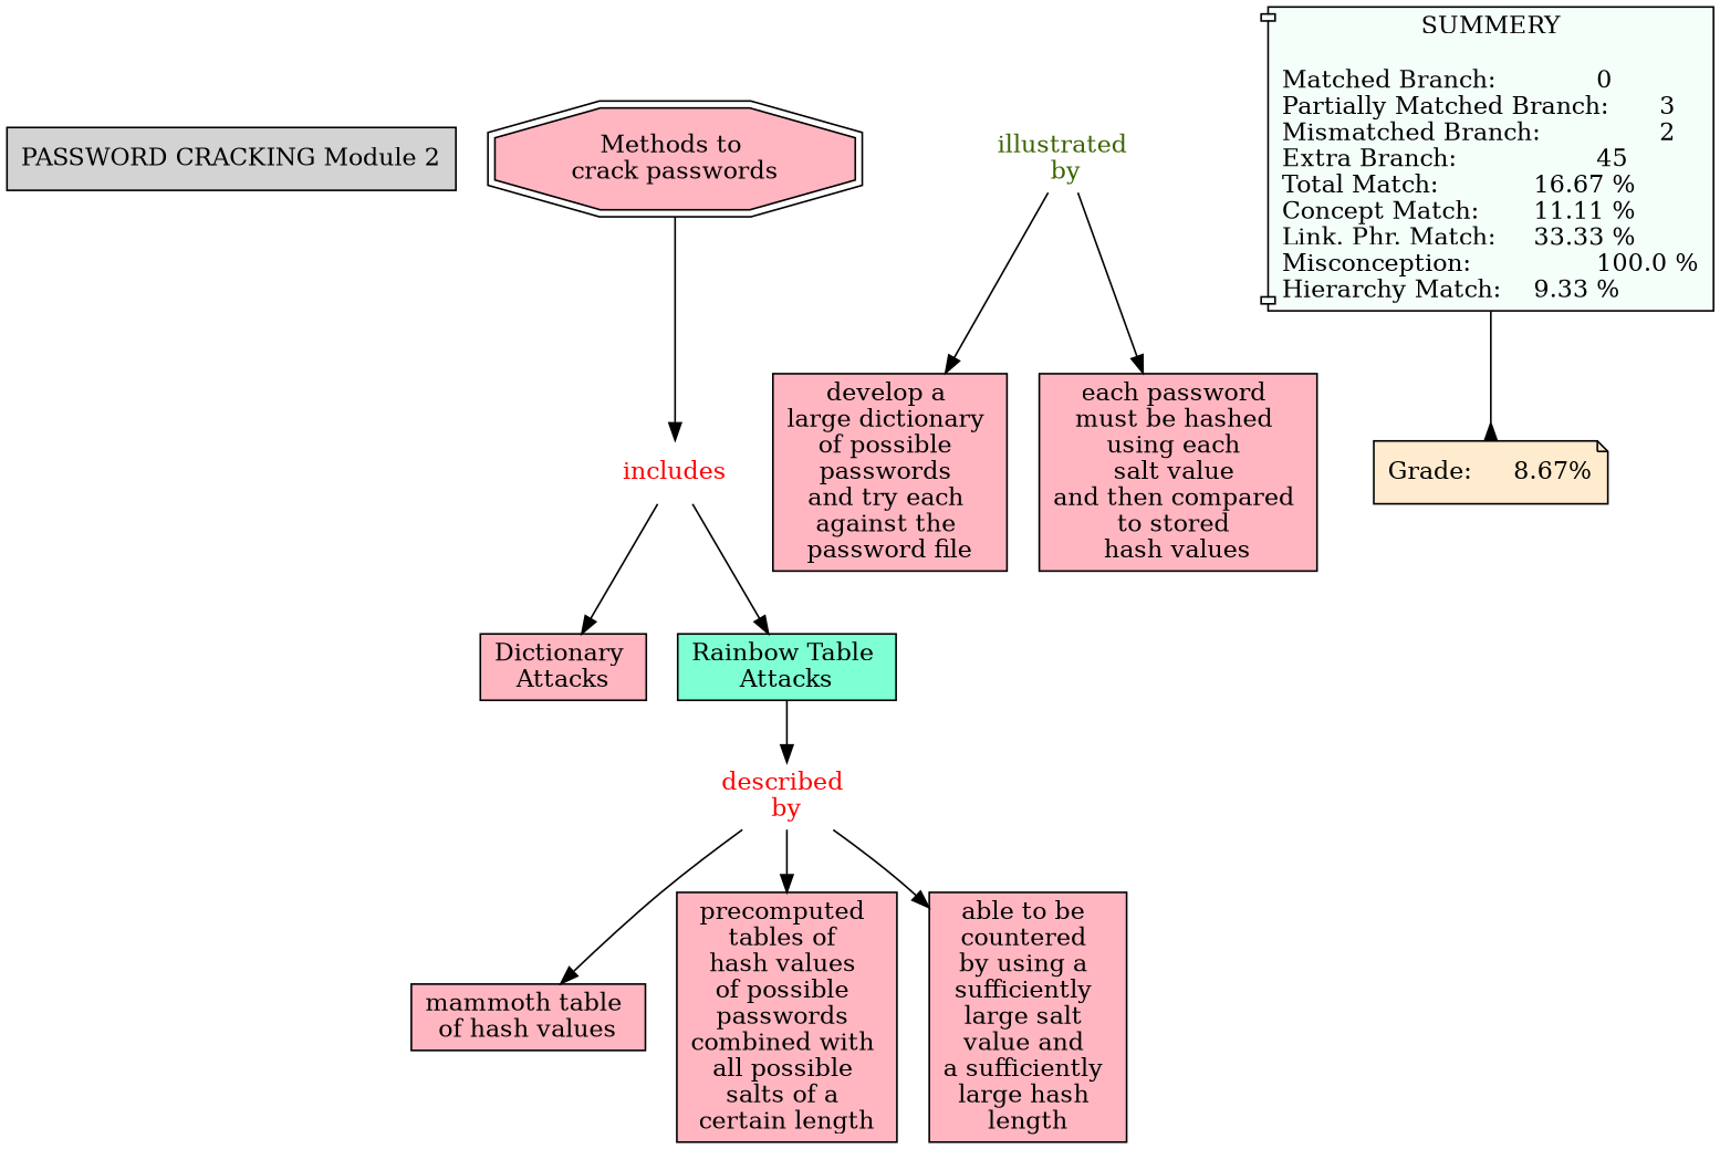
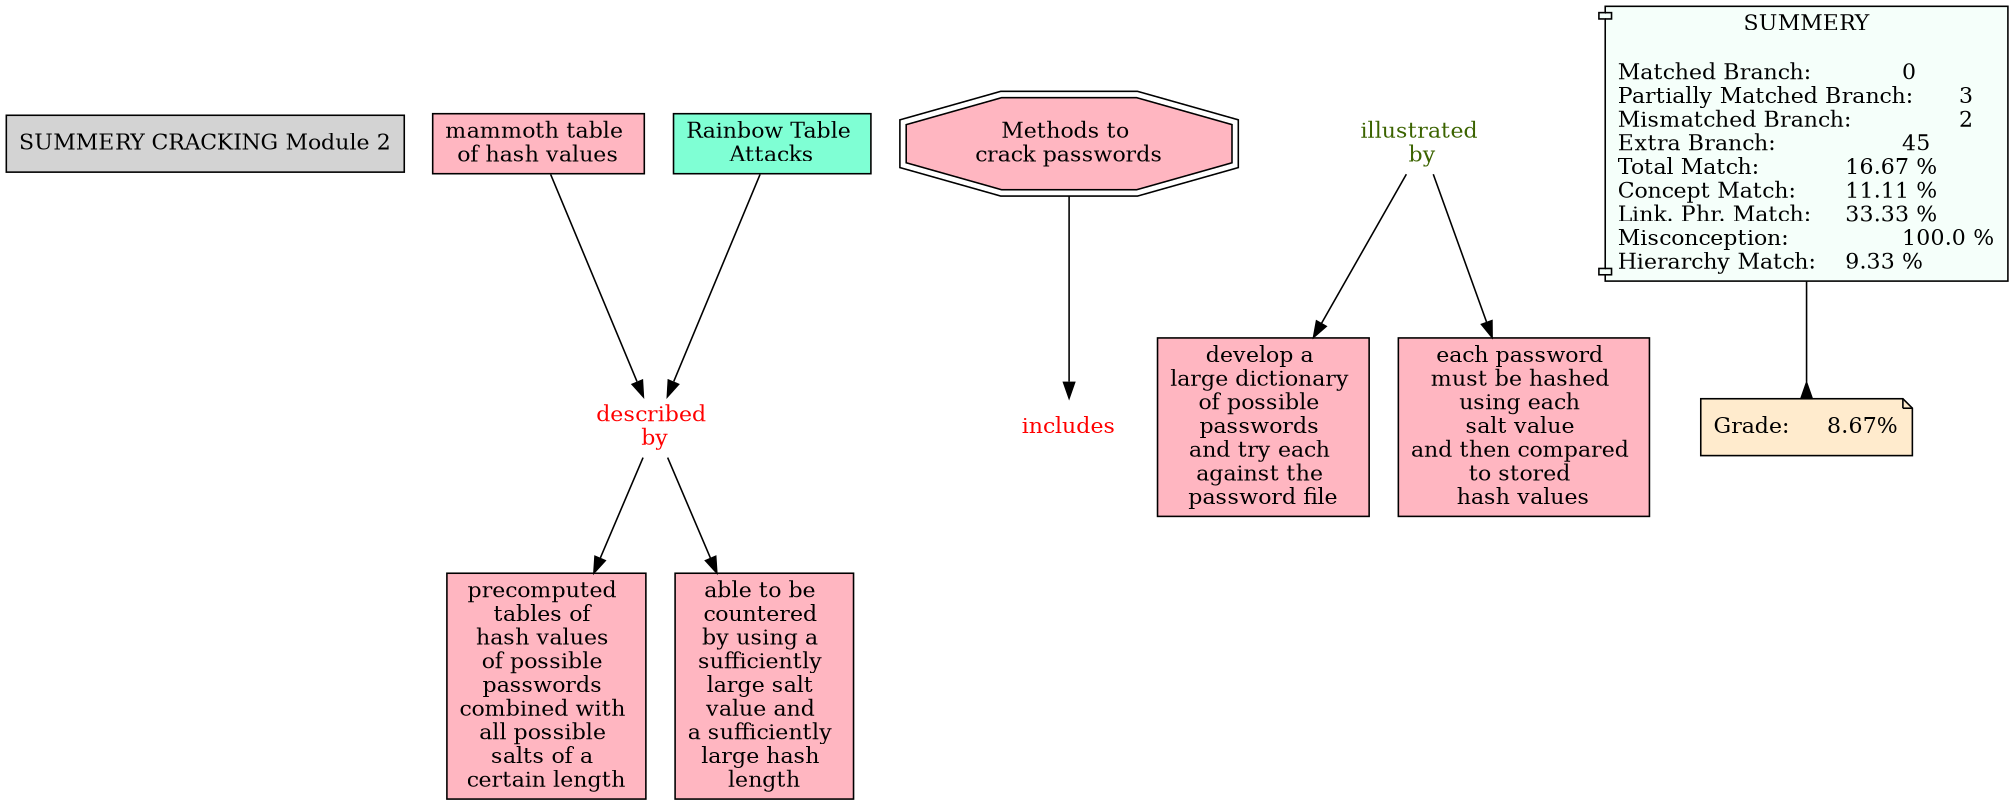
  digraph {
    node [Gsplines=true shape=rect style=filled fillcolor="#FFB6C1"]
    edge [constraint=true]
-   n1 [label="PASSWORD CRACKING Module 2" fillcolor=""]
+   n1 [label="SUMMERY CRACKING Module 2" fillcolor=""]
    n2 [fontcolor=red label="described \nby" shape=none style="" fillcolor=""]
    n3 [label="mammoth table \nof hash values\n"]
    n4 [label="precomputed \ntables of \nhash values \nof possible \npasswords \ncombined with \nall possible \nsalts of a \ncertain length\n"]
    n5 [label="able to be \ncountered \nby using a \nsufficiently \nlarge salt \nvalue and \na sufficiently \nlarge hash \nlength"]
    n6 [fontcolor=red label=includes shape=none style="" fillcolor=""]
-   n7 [label="Dictionary \nAttacks"]
    n8 [fillcolor=aquamarine label="Rainbow Table \nAttacks"]
    n9 [fontcolor="#3B6300" label="illustrated \nby" shape=none style="" fillcolor=""]
    n10 [label="develop a \nlarge dictionary \nof possible \npasswords \nand try each \nagainst the \npassword file\n"]
    n11 [label="each password \nmust be hashed \nusing each \nsalt value \nand then compared \nto stored \nhash values\n"]
    n12 [label="Methods to \ncrack passwords\n" shape=doubleoctagon]
    n13 [fillcolor="#F5FFFA" label="SUMMERY\n\nMatched Branch:		0\lPartially Matched Branch:	3\lMismatched Branch:		2\lExtra Branch:			45\lTotal Match:		16.67 %\lConcept Match:	11.11 %\lLink. Phr. Match:	33.33 %\lMisconception:		100.0 %\lHierarchy Match:	9.33 %\l" shape=component]
    n14 [fillcolor="#FFEBCD" label="Grade:	8.67%" shape=note]
-   n2 -> n3
+   n3 -> n2
    n2 -> n4
    n2 -> n5
-   n6 -> n7
-   n6 -> n8
    n8 -> n2
    n9 -> n10
    n9 -> n11
    n12 -> n6
    n13 -> n14 [arrowhead=inv color=black]
  }
